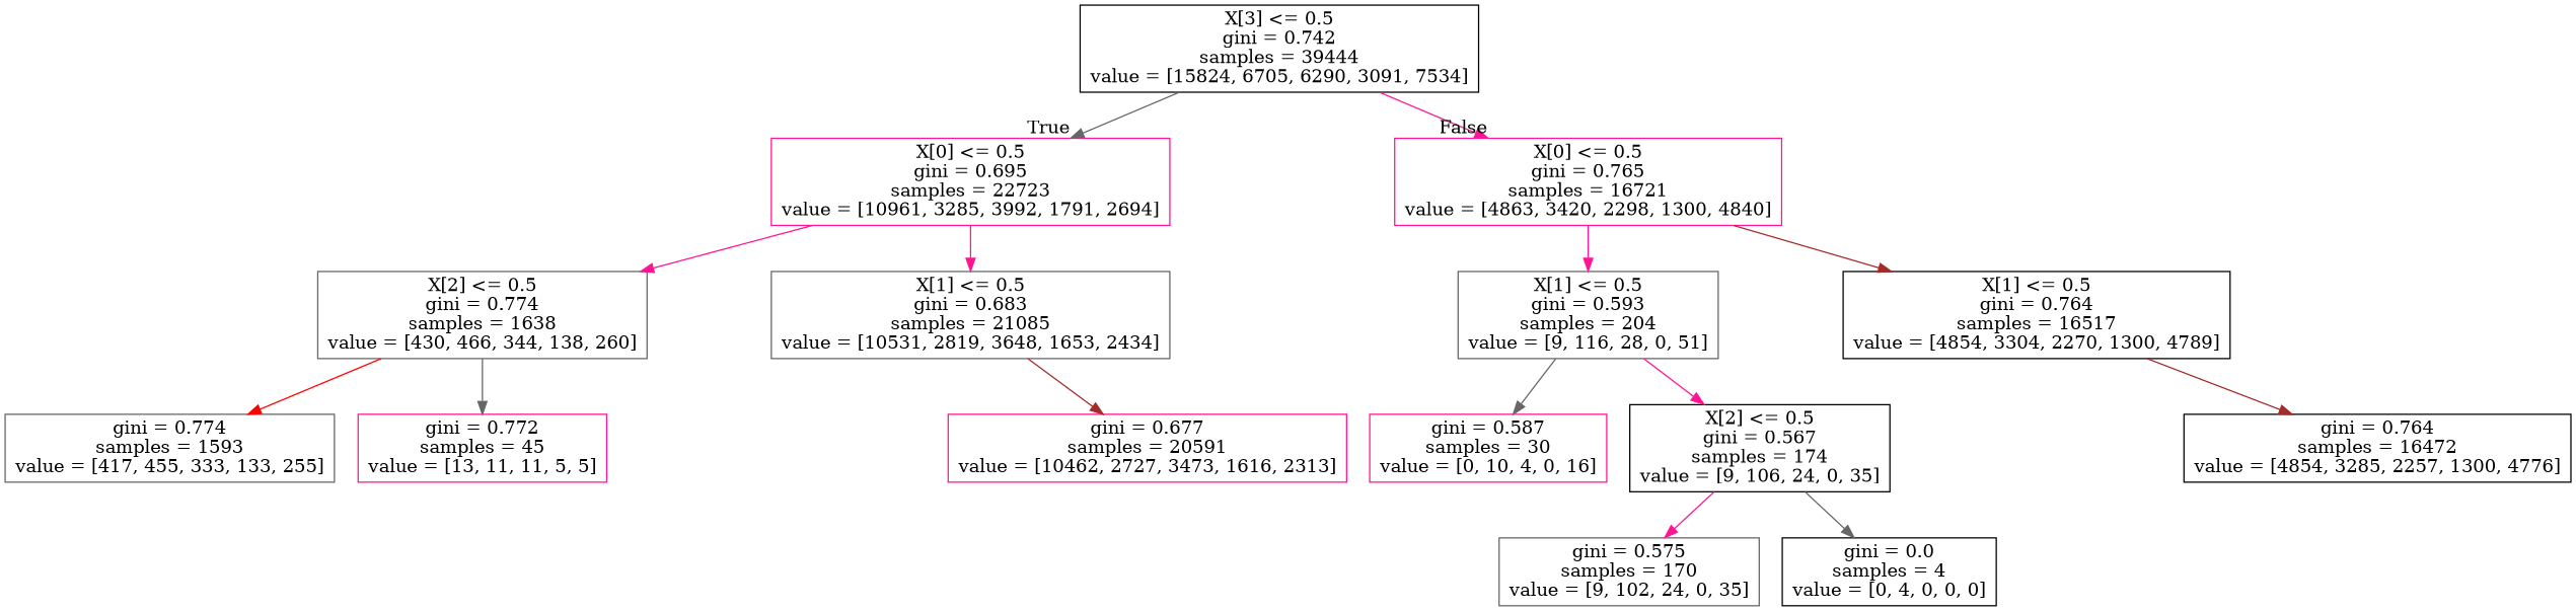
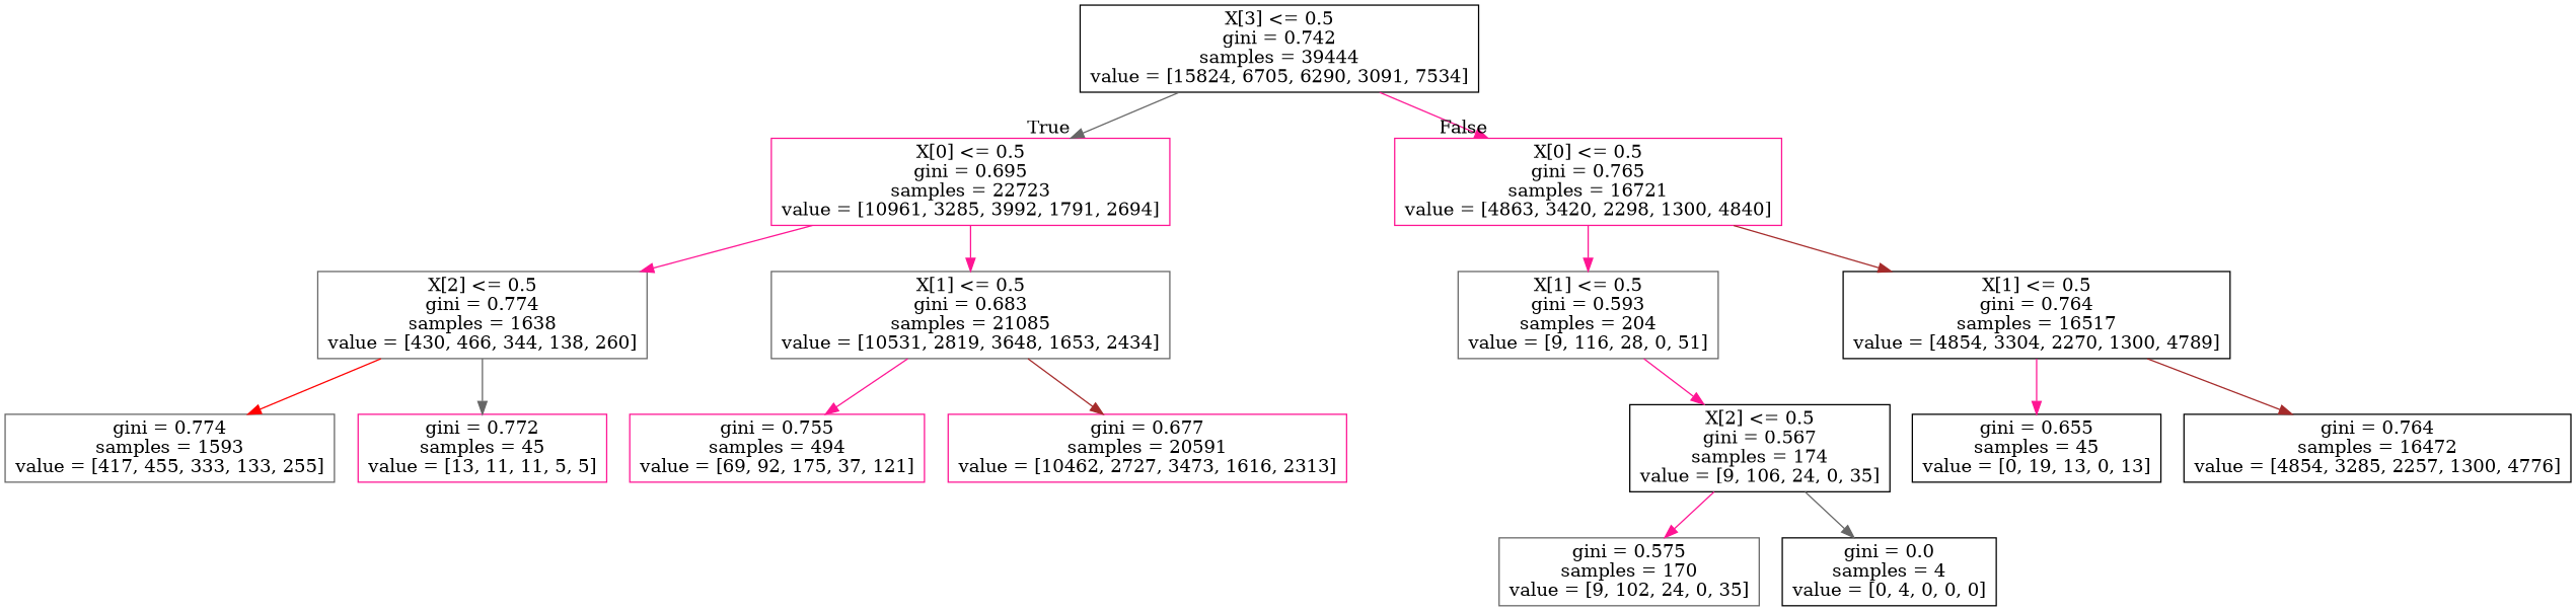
  digraph {
    node [color=black shape=box]
    edge [color=deeppink]
    n1 [label="X[3] <= 0.5\ngini = 0.742\nsamples = 39444\nvalue = [15824, 6705, 6290, 3091, 7534]"]
    n2 [color=deeppink label="X[0] <= 0.5\ngini = 0.695\nsamples = 22723\nvalue = [10961, 3285, 3992, 1791, 2694]"]
    n3 [color=deeppink label="X[0] <= 0.5\ngini = 0.765\nsamples = 16721\nvalue = [4863, 3420, 2298, 1300, 4840]"]
    n4 [color=gray40 label="X[2] <= 0.5\ngini = 0.774\nsamples = 1638\nvalue = [430, 466, 344, 138, 260]"]
    n5 [color=gray40 label="X[1] <= 0.5\ngini = 0.683\nsamples = 21085\nvalue = [10531, 2819, 3648, 1653, 2434]"]
    n6 [color=gray40 label="X[1] <= 0.5\ngini = 0.593\nsamples = 204\nvalue = [9, 116, 28, 0, 51]"]
    n7 [label="X[1] <= 0.5\ngini = 0.764\nsamples = 16517\nvalue = [4854, 3304, 2270, 1300, 4789]"]
    n8 [color=gray40 label="gini = 0.774\nsamples = 1593\nvalue = [417, 455, 333, 133, 255]"]
    n9 [color=deeppink label="gini = 0.772\nsamples = 45\nvalue = [13, 11, 11, 5, 5]"]
+   n10 [color=deeppink label="gini = 0.755\nsamples = 494\nvalue = [69, 92, 175, 37, 121]"]
    n11 [color=deeppink label="gini = 0.677\nsamples = 20591\nvalue = [10462, 2727, 3473, 1616, 2313]"]
-   n12 [color=deeppink label="gini = 0.587\nsamples = 30\nvalue = [0, 10, 4, 0, 16]"]
    n13 [label="X[2] <= 0.5\ngini = 0.567\nsamples = 174\nvalue = [9, 106, 24, 0, 35]"]
+   n14 [label="gini = 0.655\nsamples = 45\nvalue = [0, 19, 13, 0, 13]"]
    n15 [label="gini = 0.764\nsamples = 16472\nvalue = [4854, 3285, 2257, 1300, 4776]"]
    n16 [color=gray40 label="gini = 0.575\nsamples = 170\nvalue = [9, 102, 24, 0, 35]"]
    n17 [label="gini = 0.0\nsamples = 4\nvalue = [0, 4, 0, 0, 0]"]
    n1 -> n2 [color=gray40 headlabel=True labelangle=45 labeldistance=2.5]
    n1 -> n3 [headlabel=False labelangle=-45 labeldistance=2.5]
    n2 -> n4
    n2 -> n5
    n3 -> n6
    n3 -> n7 [color=brown]
    n4 -> n8 [color=red]
    n4 -> n9 [color=gray40]
+   n5 -> n10
    n5 -> n11 [color=brown]
-   n6 -> n12 [color=gray40]
    n6 -> n13
+   n7 -> n14
    n7 -> n15 [color=brown]
    n13 -> n16
    n13 -> n17 [color=gray40]
  }
